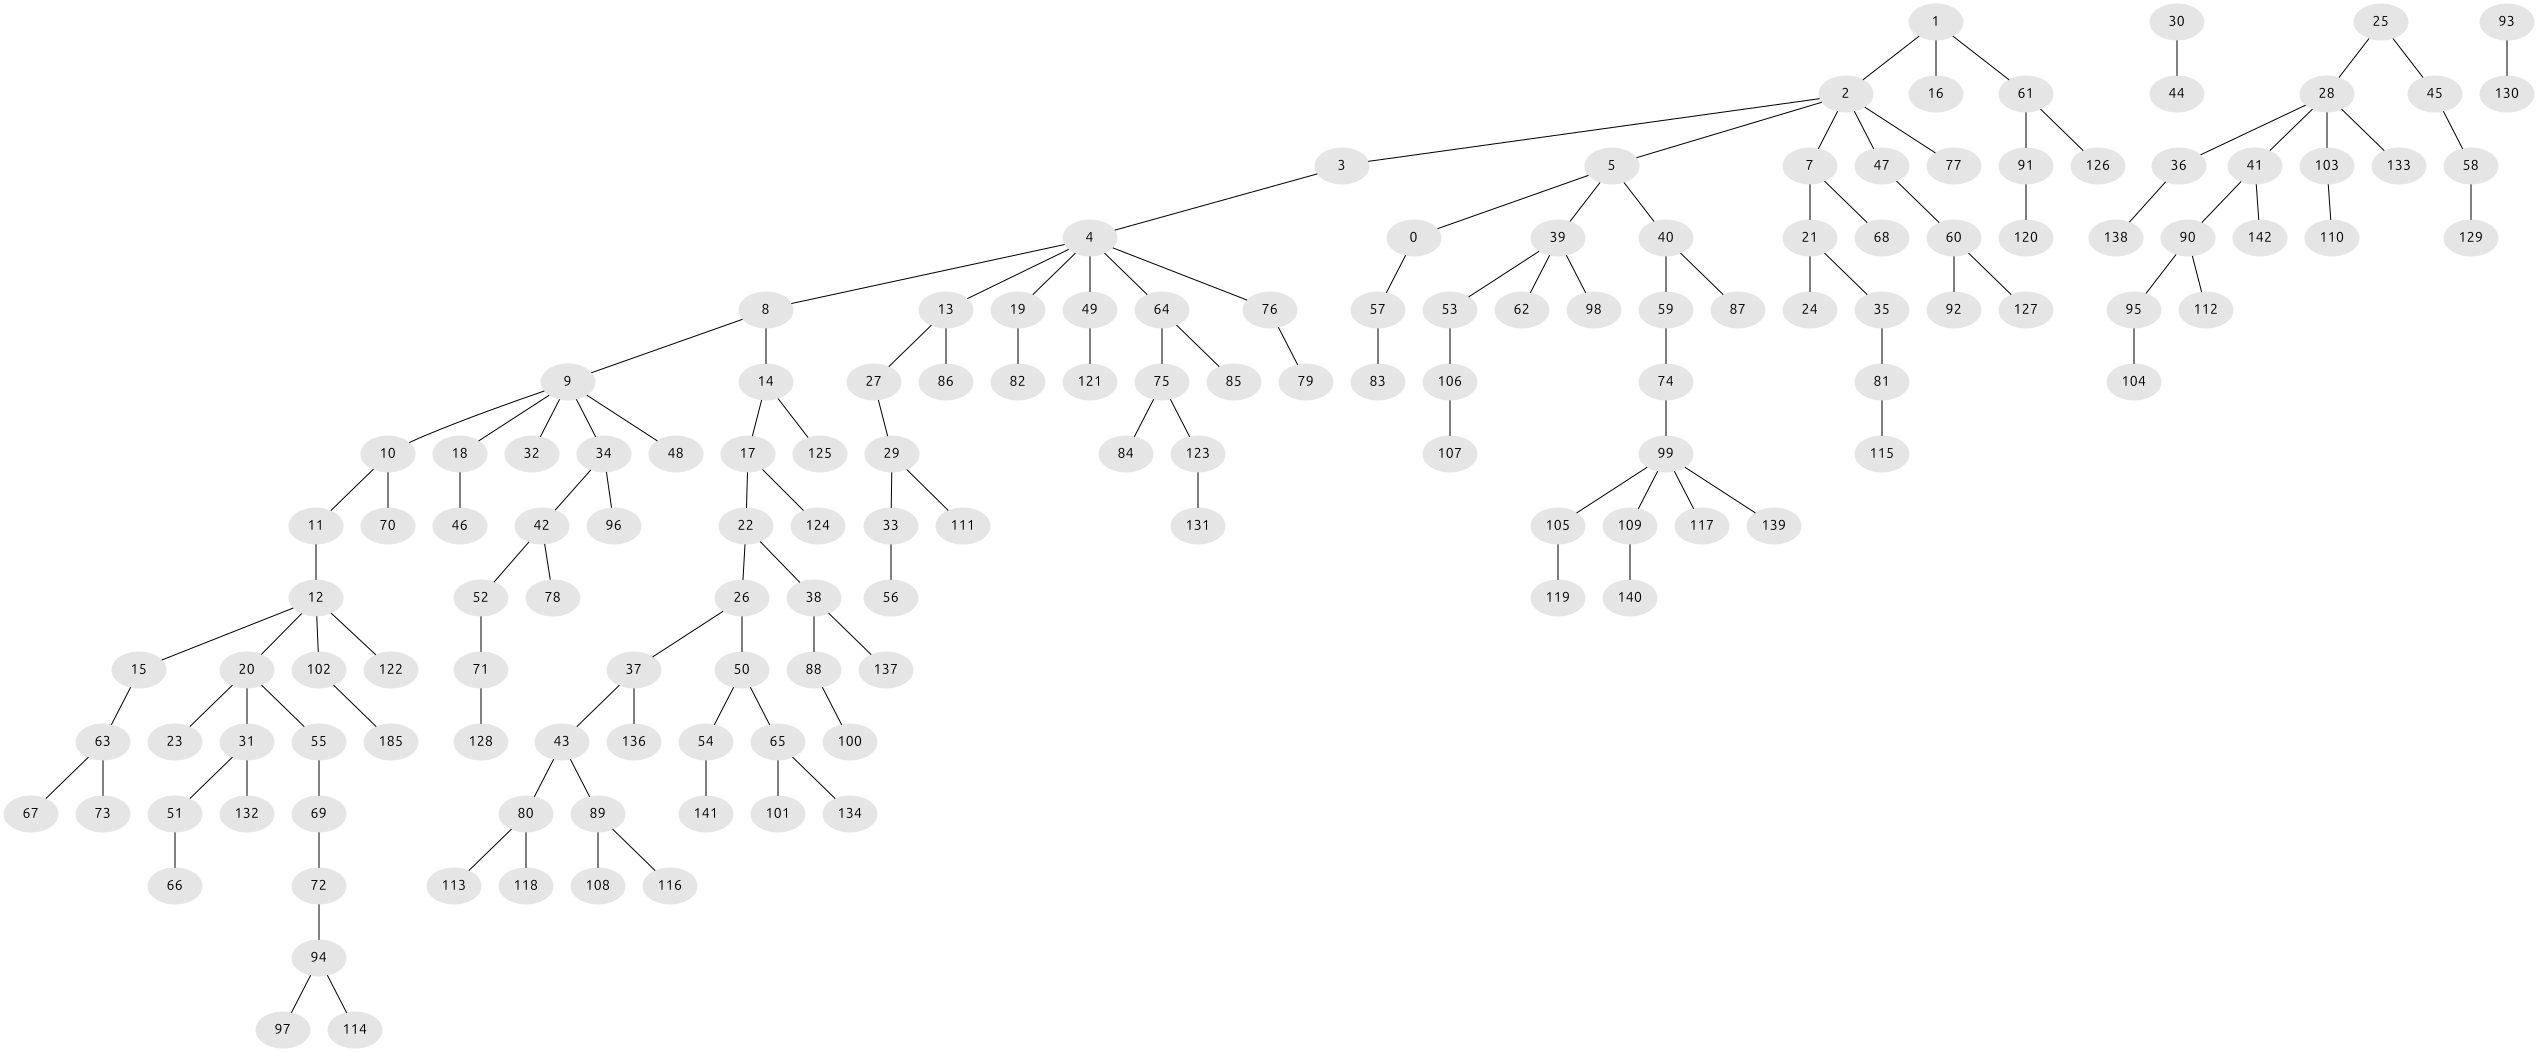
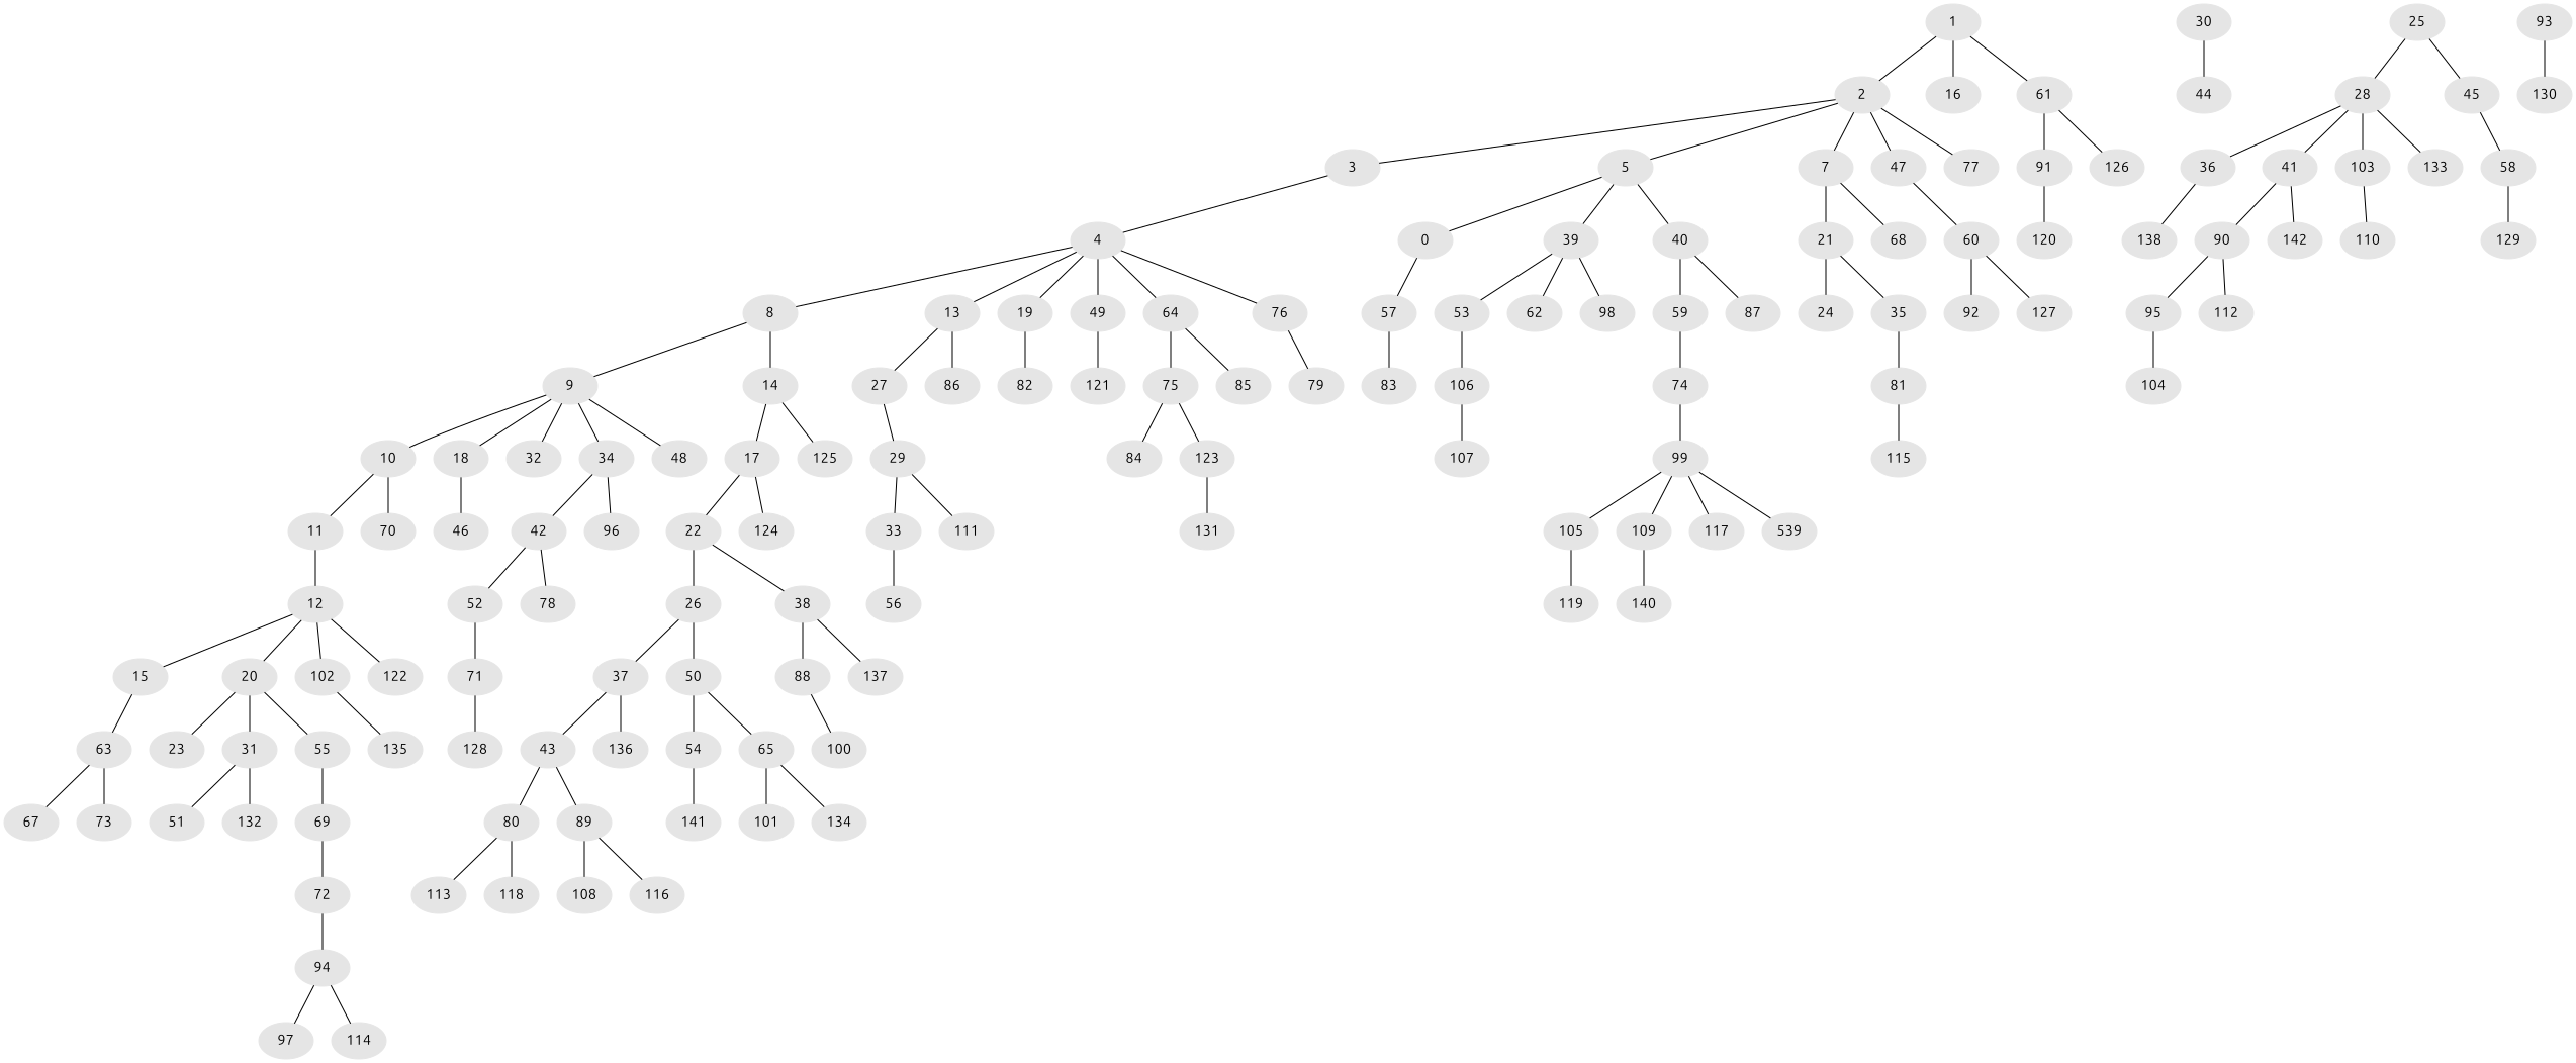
  graph {
    fontname=Ubuntu
    node [color=gray90 fontname=Ubuntu style=filled]
    edge [fontname=Ubuntu]
    1
    2
    16
    61
    3
    5
    7
    47
    77
    91
    126
    4
    n13 [label=0]
    39
    40
    21
    68
    60
    8
    13
    19
    49
    64
    76
    9
    14
    27
    86
    82
    121
    75
    85
    79
    57
    53
    62
    98
    59
    87
    83
    24
    35
    10
    18
    32
    34
    48
    17
    125
    11
    70
    46
    42
    96
    12
    15
    20
    102
    122
    30
    44
    63
    23
    31
    55
-   135 [label=185]
+   135
    29
    22
    124
    67
    73
    26
    38
    51
    132
    69
    25
    28
    45
    81
    37
    50
    88
    137
    36
    41
    103
    133
    58
    43
    136
    54
    65
    33
    111
    138
    90
    142
    110
    56
-   66
    52
    78
    93
    130
    115
    80
    89
    100
    106
    74
    95
    112
    71
    113
    118
    108
    116
    129
    92
    127
    141
    101
    134
    128
    107
    72
    99
    120
    84
    123
    94
    97
    114
    105
    109
    117
-   139
+   139 [label=539]
    131
    104
    119
    140
    1 -- 2
    1 -- 16
    1 -- 61
    2 -- 3
    2 -- 5
    2 -- 7
    2 -- 47
    2 -- 77
    61 -- 91
    61 -- 126
    3 -- 4
    5 -- n13
    5 -- 39
    5 -- 40
    7 -- 21
    7 -- 68
    47 -- 60
    91 -- 120
    4 -- 8
    4 -- 13
    4 -- 19
    4 -- 49
    4 -- 64
    4 -- 76
    n13 -- 57
    39 -- 53
    39 -- 62
    39 -- 98
    40 -- 59
    40 -- 87
    21 -- 24
    21 -- 35
    60 -- 92
    60 -- 127
    8 -- 9
    8 -- 14
    13 -- 27
    13 -- 86
    19 -- 82
    49 -- 121
    64 -- 75
    64 -- 85
    76 -- 79
    9 -- 10
    9 -- 18
    9 -- 32
    9 -- 34
    9 -- 48
    14 -- 17
    14 -- 125
    27 -- 29
    75 -- 84
    75 -- 123
    57 -- 83
    53 -- 106
    59 -- 74
    35 -- 81
    10 -- 11
    10 -- 70
    18 -- 46
    34 -- 42
    34 -- 96
    17 -- 22
    17 -- 124
    11 -- 12
    42 -- 52
    42 -- 78
    12 -- 15
    12 -- 20
    12 -- 102
    12 -- 122
    15 -- 63
    20 -- 23
    20 -- 31
    20 -- 55
    102 -- 135
    30 -- 44
    63 -- 67
    63 -- 73
    31 -- 51
    31 -- 132
    55 -- 69
    29 -- 33
    29 -- 111
    22 -- 26
    22 -- 38
    26 -- 37
    26 -- 50
    38 -- 88
    38 -- 137
-   51 -- 66
    69 -- 72
    25 -- 28
    25 -- 45
    28 -- 36
    28 -- 41
    28 -- 103
    28 -- 133
    45 -- 58
    81 -- 115
    37 -- 43
    37 -- 136
    50 -- 54
    50 -- 65
    88 -- 100
    36 -- 138
    41 -- 90
    41 -- 142
    103 -- 110
    58 -- 129
    43 -- 80
    43 -- 89
    54 -- 141
    65 -- 101
    65 -- 134
    33 -- 56
    90 -- 95
    90 -- 112
    52 -- 71
    93 -- 130
    80 -- 113
    80 -- 118
    89 -- 108
    89 -- 116
    106 -- 107
    74 -- 99
    95 -- 104
    71 -- 128
    72 -- 94
    99 -- 105
    99 -- 109
    99 -- 117
    99 -- 139
    123 -- 131
    94 -- 97
    94 -- 114
    105 -- 119
    109 -- 140
  }
